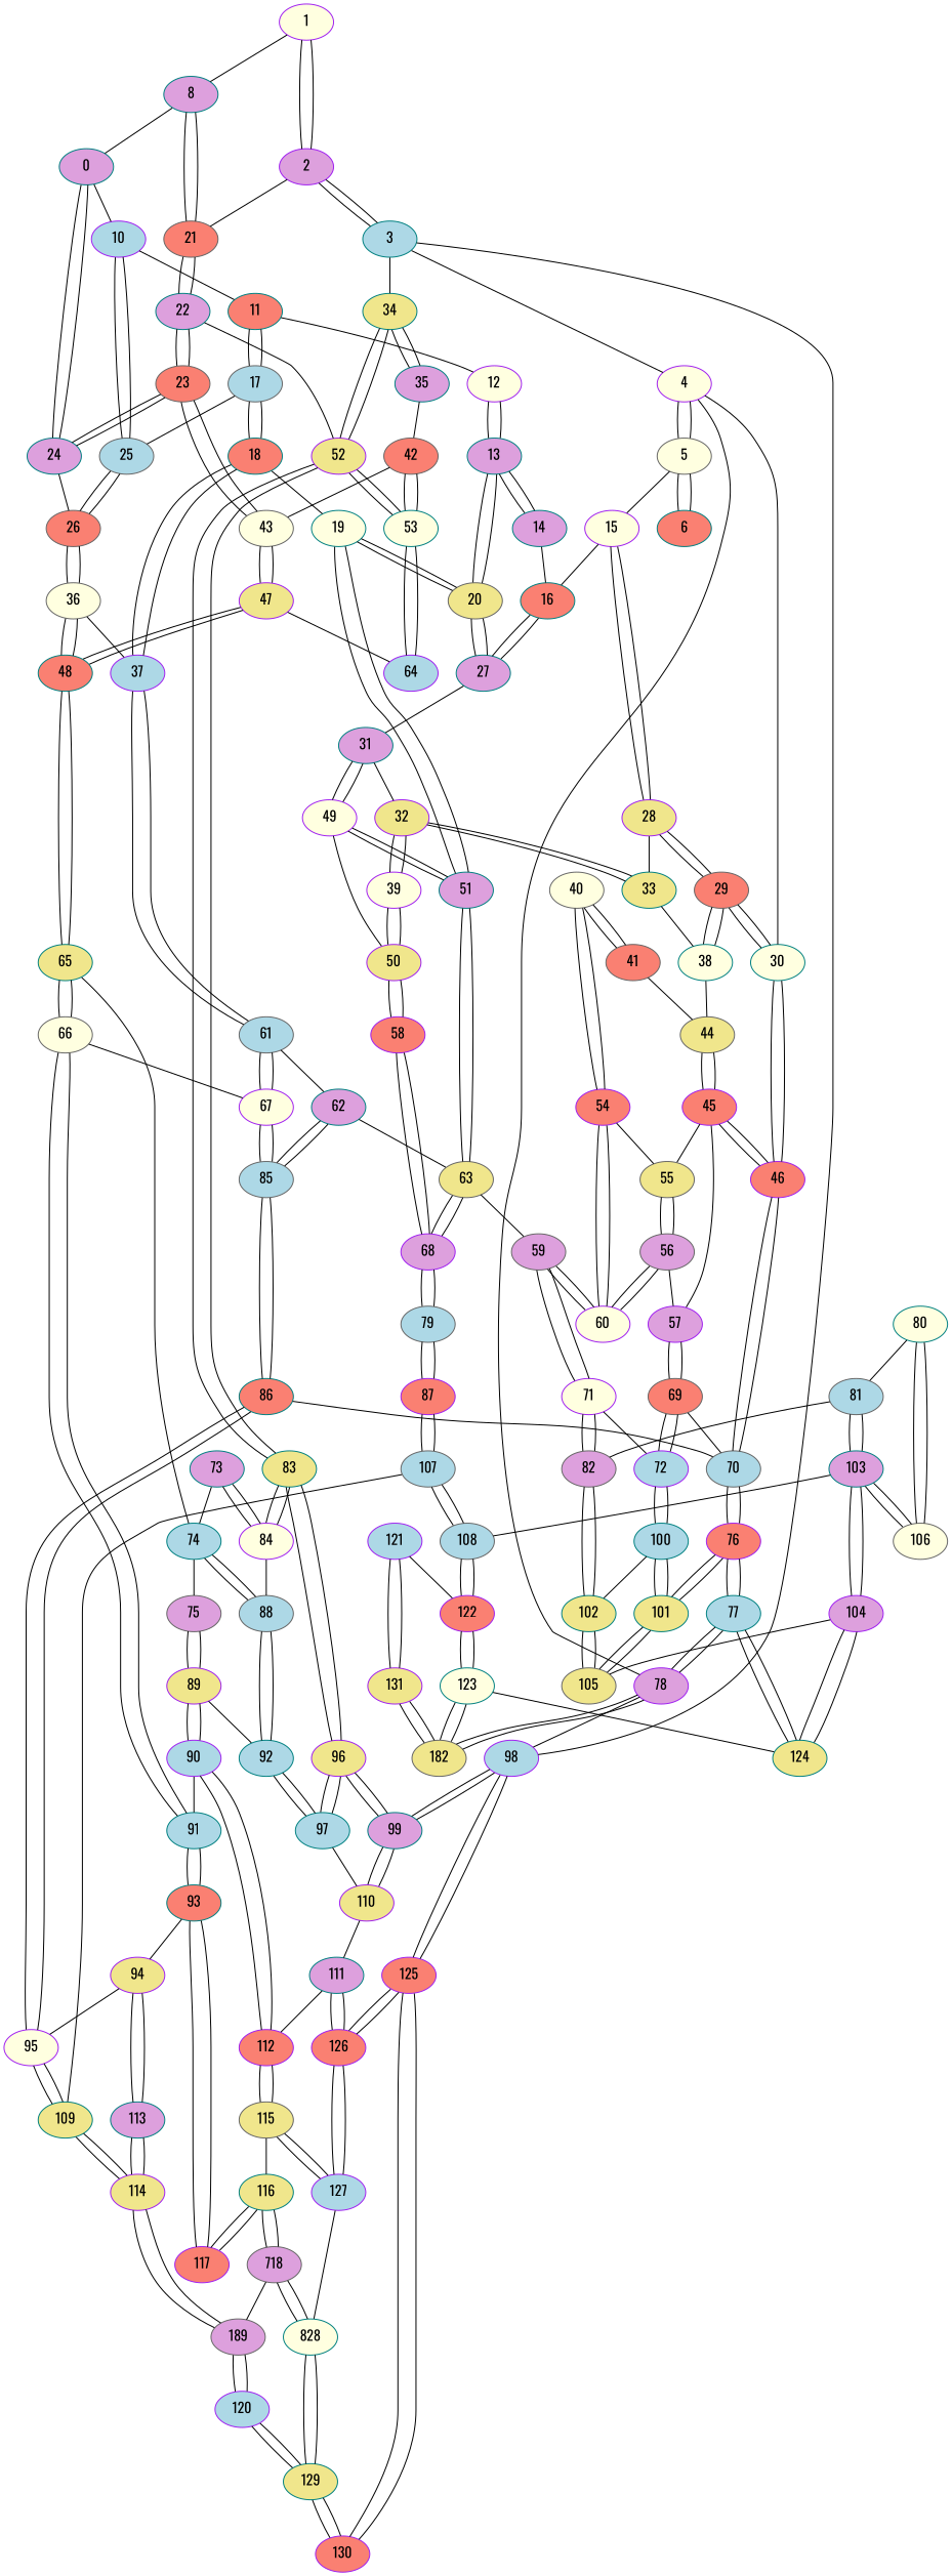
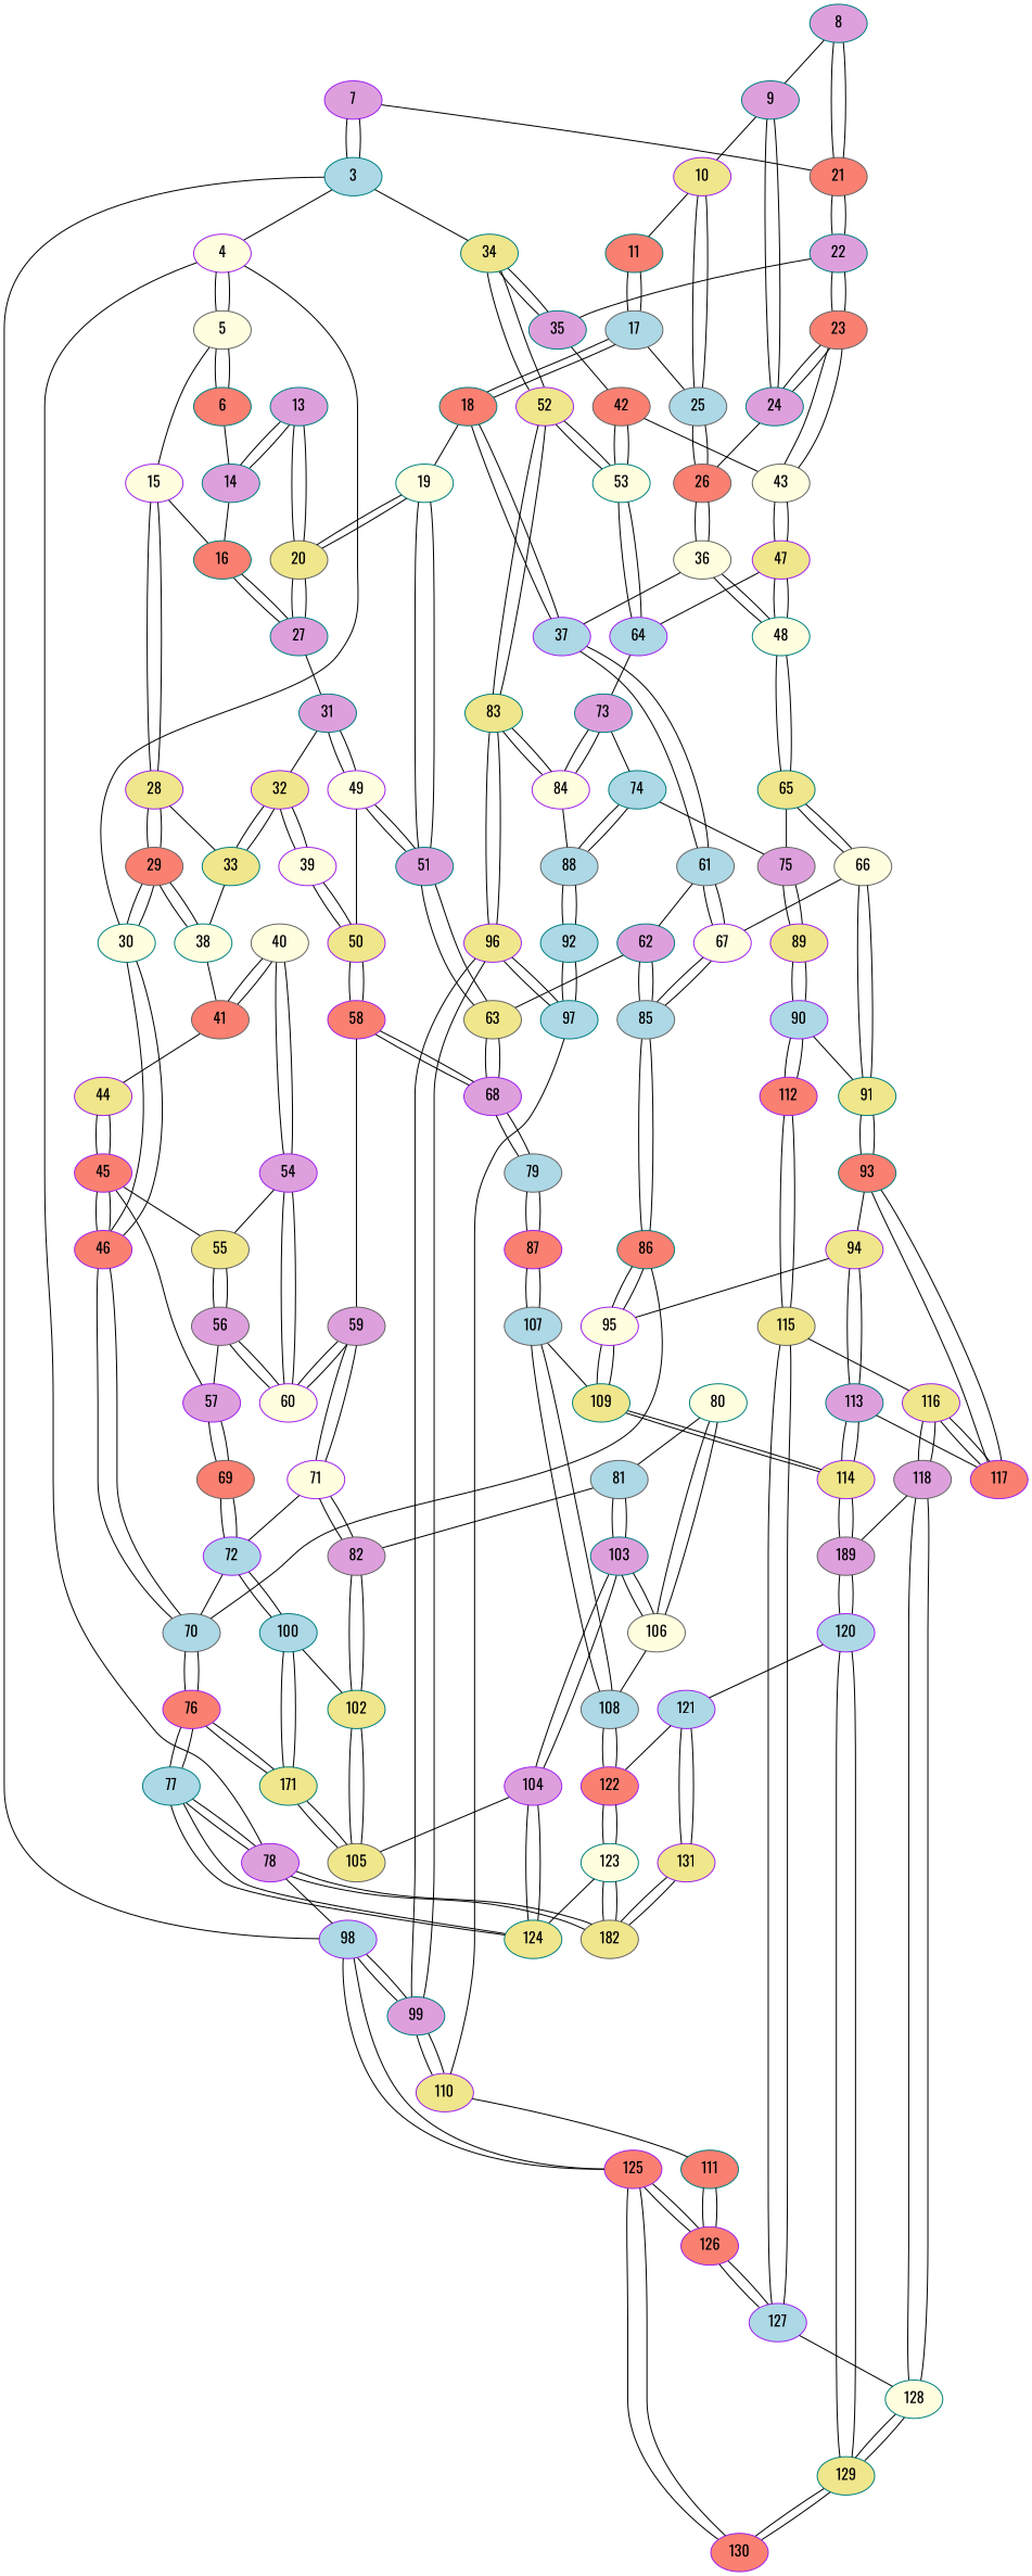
  graph {
    fontname=Oswald
    node [color=purple fillcolor=khaki fontname=Oswald style=filled]
    edge [fontname=Oswald]
-   1 [fillcolor=lightyellow]
-   2 [fillcolor=plum]
+   2 [fillcolor=plum label=7]
    8 [color=teal fillcolor=plum]
    3 [color=teal fillcolor=lightblue]
    21 [color=gray40 fillcolor=salmon]
-   9 [color=teal fillcolor=plum label=0]
+   9 [color=teal fillcolor=plum]
    4 [fillcolor=lightyellow]
    34 [color=teal]
    98 [fillcolor=lightblue]
    22 [color=teal fillcolor=plum]
    5 [color=gray40 fillcolor=lightyellow]
    30 [color=teal fillcolor=lightyellow]
    78 [fillcolor=plum]
    35 [color=teal fillcolor=plum]
    52
    99 [color=teal fillcolor=plum]
    125 [fillcolor=salmon]
    6 [color=teal fillcolor=salmon]
    15 [fillcolor=lightyellow]
    46 [fillcolor=salmon]
    n21 [color=gray40 label=182]
    14 [color=teal fillcolor=plum]
    16 [color=teal fillcolor=salmon]
    28
-   12 [fillcolor=lightyellow]
    13 [color=teal fillcolor=plum]
-   10 [fillcolor=lightblue]
+   10
    24 [color=teal fillcolor=plum]
    11 [color=teal fillcolor=salmon]
    25 [color=gray40 fillcolor=lightblue]
    26 [color=gray40 fillcolor=salmon]
    17 [color=gray40 fillcolor=lightblue]
    18 [color=teal fillcolor=salmon]
    20 [color=gray40]
    27 [color=teal fillcolor=plum]
    29 [color=gray40 fillcolor=salmon]
    33 [color=teal]
    31 [color=teal fillcolor=plum]
    19 [color=teal fillcolor=lightyellow]
    37 [fillcolor=lightblue]
    51 [color=teal fillcolor=plum]
    61 [color=gray40 fillcolor=lightblue]
    63 [color=gray40]
    23 [color=gray40 fillcolor=salmon]
    43 [color=gray40 fillcolor=lightyellow]
    42 [color=gray40 fillcolor=salmon]
    47
    36 [color=gray40 fillcolor=lightyellow]
-   48 [color=teal fillcolor=salmon]
+   48 [color=teal fillcolor=lightyellow]
    32
    49 [fillcolor=lightyellow]
    38 [color=teal fillcolor=lightyellow]
    41 [color=gray40 fillcolor=salmon]
    70 [color=gray40 fillcolor=lightblue]
    39 [fillcolor=lightyellow]
    50
    53 [color=teal fillcolor=lightyellow]
    83 [color=teal]
    65 [color=teal]
    62 [color=teal fillcolor=plum]
    67 [fillcolor=lightyellow]
-   44 [color=gray40]
+   44
    40 [color=gray40 fillcolor=lightyellow]
-   54 [fillcolor=salmon]
+   54 [fillcolor=plum]
    58 [fillcolor=salmon]
    55 [color=gray40]
    60 [fillcolor=lightyellow]
    45 [fillcolor=salmon]
    64 [fillcolor=lightblue]
    57 [fillcolor=plum]
    56 [color=gray40 fillcolor=plum]
    69 [color=gray40 fillcolor=salmon]
    76 [fillcolor=salmon]
    73 [color=teal fillcolor=plum]
    66 [color=gray40 fillcolor=lightyellow]
    75 [color=gray40 fillcolor=plum]
    59 [color=gray40 fillcolor=plum]
    68 [fillcolor=plum]
    84 [fillcolor=lightyellow]
    96
    72 [fillcolor=lightblue]
    71 [fillcolor=lightyellow]
    79 [color=gray40 fillcolor=lightblue]
    82 [color=gray40 fillcolor=plum]
    85 [color=gray40 fillcolor=lightblue]
    86 [color=teal fillcolor=salmon]
    74 [color=teal fillcolor=lightblue]
-   91 [color=teal fillcolor=lightblue]
+   91 [color=teal]
    89
    93 [color=teal fillcolor=salmon]
    87 [fillcolor=salmon]
    100 [color=teal fillcolor=lightblue]
    77 [color=teal fillcolor=lightblue]
-   101 [color=teal]
+   101 [color=teal label=171]
    102 [color=teal]
    88 [color=gray40 fillcolor=lightblue]
    92 [color=teal fillcolor=lightblue]
    90 [fillcolor=lightblue]
    124 [color=teal]
    105 [color=gray40]
    80 [color=teal fillcolor=lightyellow]
    81 [color=gray40 fillcolor=lightblue]
    106 [color=gray40 fillcolor=lightyellow]
    107 [color=gray40 fillcolor=lightblue]
    103 [color=teal fillcolor=plum]
    108 [color=gray40 fillcolor=lightblue]
    104 [fillcolor=plum]
    97 [color=teal fillcolor=lightblue]
    95 [fillcolor=lightyellow]
    109 [color=teal]
    112 [fillcolor=salmon]
    115 [color=gray40]
    94
    117 [fillcolor=salmon]
    110
    113 [color=teal fillcolor=plum]
    114
-   111 [color=teal fillcolor=plum]
+   111 [color=teal fillcolor=salmon]
    126 [fillcolor=salmon]
    130 [fillcolor=salmon]
    122 [fillcolor=salmon]
    123 [color=teal fillcolor=lightyellow]
    n123 [color=gray40 fillcolor=plum label=189]
    127 [fillcolor=lightblue]
-   116 [color=teal]
+   116
    120 [fillcolor=lightblue]
-   118 [color=gray40 fillcolor=plum label=718]
-   128 [color=teal fillcolor=lightyellow label=828]
+   118 [color=gray40 fillcolor=plum]
+   128 [color=teal fillcolor=lightyellow]
    129 [color=teal]
    121 [fillcolor=lightblue]
    131
-   1 -- 2
-   1 -- 2
-   1 -- 8
    2 -- 3
    2 -- 3
    2 -- 21
    8 -- 21
    8 -- 21
    8 -- 9
    3 -- 4
    3 -- 34
    3 -- 98
    21 -- 22
    21 -- 22
    9 -- 10
    9 -- 24
    9 -- 24
    4 -- 5
    4 -- 5
    4 -- 30
    4 -- 78
    34 -- 35
    34 -- 35
    34 -- 52
    34 -- 52
    98 -- 99
    98 -- 99
    98 -- 125
    98 -- 125
-   22 -- 52
+   22 -- 35
    22 -- 23
    22 -- 23
    5 -- 6
    5 -- 6
    5 -- 15
    30 -- 46
    30 -- 46
    78 -- 98
    78 -- n21
    78 -- n21
    35 -- 42
    52 -- 53
    52 -- 53
    52 -- 83
    52 -- 83
    99 -- 110
    99 -- 110
    125 -- 126
    125 -- 126
    125 -- 130
    125 -- 130
+   6 -- 14
    15 -- 16
    15 -- 28
    15 -- 28
    46 -- 70
    46 -- 70
    14 -- 16
    16 -- 27
    16 -- 27
    28 -- 29
    28 -- 29
    28 -- 33
-   12 -- 13
-   12 -- 13
    13 -- 14
    13 -- 14
    13 -- 20
    13 -- 20
    10 -- 11
    10 -- 25
    10 -- 25
    24 -- 26
-   11 -- 12
    11 -- 17
    11 -- 17
    25 -- 26
    25 -- 26
    26 -- 36
    26 -- 36
    17 -- 25
    17 -- 18
    17 -- 18
    18 -- 19
    18 -- 37
    18 -- 37
    20 -- 27
    20 -- 27
    27 -- 31
    29 -- 30
    29 -- 30
    29 -- 38
    29 -- 38
    33 -- 38
    31 -- 32
    31 -- 49
    31 -- 49
    19 -- 20
    19 -- 20
    19 -- 51
    19 -- 51
    37 -- 61
    37 -- 61
    51 -- 63
    51 -- 63
    61 -- 62
    61 -- 67
    61 -- 67
    63 -- 68
    63 -- 68
    23 -- 24
    23 -- 24
    23 -- 43
    23 -- 43
    43 -- 47
    43 -- 47
    42 -- 43
    42 -- 53
    42 -- 53
    47 -- 48
    47 -- 48
    47 -- 64
    36 -- 37
    36 -- 48
    36 -- 48
    48 -- 65
    48 -- 65
    32 -- 33
    32 -- 33
    32 -- 39
    32 -- 39
    49 -- 51
    49 -- 51
    49 -- 50
-   38 -- 44
+   38 -- 41
    41 -- 44
    70 -- 76
    70 -- 76
    39 -- 50
    39 -- 50
    50 -- 58
    50 -- 58
    53 -- 64
    53 -- 64
    83 -- 84
    83 -- 84
    83 -- 96
    83 -- 96
    65 -- 66
    65 -- 66
-   65 -- 74
+   65 -- 75
    62 -- 63
    62 -- 85
    62 -- 85
    67 -- 85
    67 -- 85
    44 -- 45
    44 -- 45
    40 -- 41
    40 -- 41
    40 -- 54
    40 -- 54
    54 -- 55
    54 -- 60
    54 -- 60
-   63 -- 59
+   58 -- 59
    58 -- 68
    58 -- 68
    55 -- 56
    55 -- 56
    45 -- 46
    45 -- 46
    45 -- 55
    45 -- 57
+   64 -- 73
    57 -- 69
    57 -- 69
    56 -- 60
    56 -- 60
    56 -- 57
-   69 -- 70
+   72 -- 70
    69 -- 72
    69 -- 72
    76 -- 77
    76 -- 77
    76 -- 101
    76 -- 101
    73 -- 84
    73 -- 84
    73 -- 74
    66 -- 67
    66 -- 91
    66 -- 91
    75 -- 89
    75 -- 89
    59 -- 60
    59 -- 60
    59 -- 71
    59 -- 71
    68 -- 79
    68 -- 79
    84 -- 88
    96 -- 99
    96 -- 99
    96 -- 97
    96 -- 97
    72 -- 100
    72 -- 100
    71 -- 72
    71 -- 82
    71 -- 82
    79 -- 87
    79 -- 87
    82 -- 102
    82 -- 102
    85 -- 86
    85 -- 86
    86 -- 70
    86 -- 95
    86 -- 95
    74 -- 75
    74 -- 88
    74 -- 88
    91 -- 93
    91 -- 93
-   89 -- 92
    89 -- 90
    89 -- 90
    93 -- 94
    93 -- 117
    93 -- 117
    87 -- 107
    87 -- 107
    100 -- 101
    100 -- 101
    100 -- 102
    77 -- 78
    77 -- 78
    77 -- 124
    77 -- 124
    101 -- 105
    101 -- 105
    102 -- 105
    102 -- 105
    88 -- 92
    88 -- 92
    92 -- 97
    92 -- 97
    90 -- 91
    90 -- 112
    90 -- 112
    80 -- 81
    80 -- 106
    80 -- 106
    81 -- 82
    81 -- 103
    81 -- 103
-   103 -- 108
+   106 -- 108
    107 -- 108
    107 -- 108
    107 -- 109
    103 -- 106
    103 -- 106
    103 -- 104
    103 -- 104
    108 -- 122
    108 -- 122
    104 -- 124
    104 -- 124
    104 -- 105
    97 -- 110
    95 -- 109
    95 -- 109
    109 -- 114
    109 -- 114
    112 -- 115
    112 -- 115
    115 -- 127
    115 -- 127
    115 -- 116
    94 -- 95
    94 -- 113
    94 -- 113
    110 -- 111
+   113 -- 117
    113 -- 114
    113 -- 114
    114 -- n123
    114 -- n123
-   111 -- 112
    111 -- 126
    111 -- 126
    126 -- 127
    126 -- 127
    122 -- 123
    122 -- 123
    123 -- n21
    123 -- n21
    123 -- 124
    n123 -- 120
    n123 -- 120
    127 -- 128
    116 -- 117
    116 -- 117
    116 -- 118
    116 -- 118
    120 -- 129
    120 -- 129
+   120 -- 121
    118 -- n123
    118 -- 128
    118 -- 128
    128 -- 129
    128 -- 129
    129 -- 130
    129 -- 130
    121 -- 122
    121 -- 131
    121 -- 131
    131 -- n21
    131 -- n21
  }
